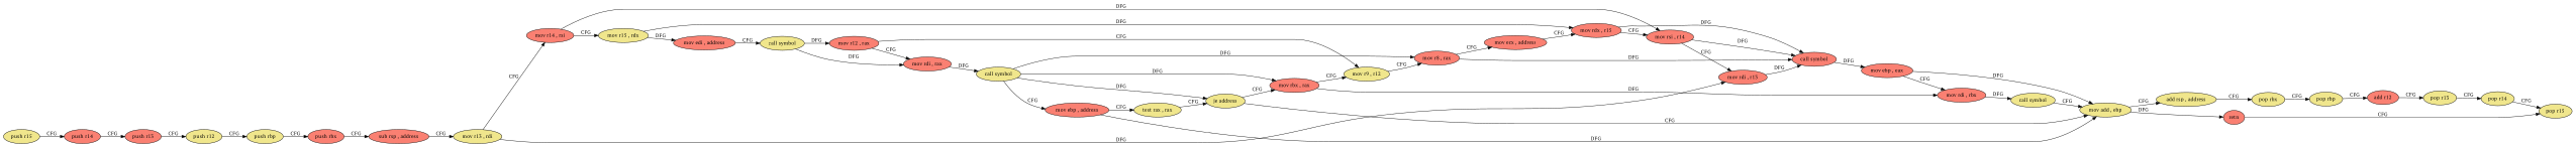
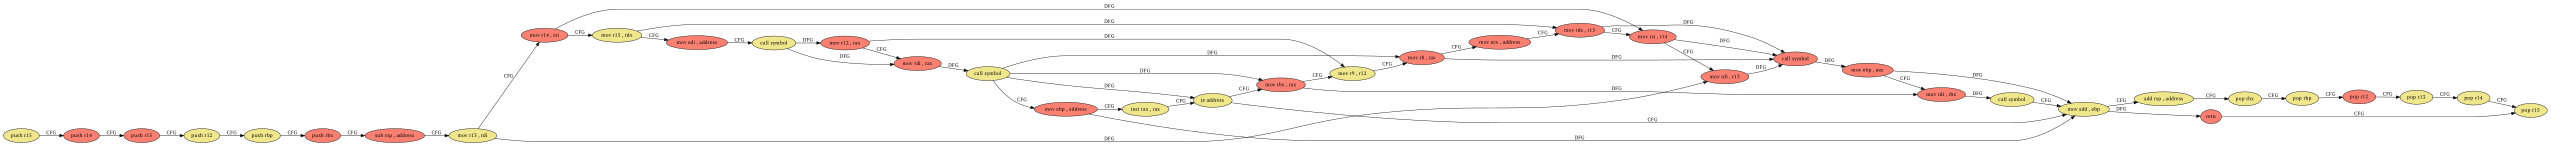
  digraph {
    fontname="PT Serif"
    rankdir=LR
    node [fillcolor=salmon fontname="PT Serif" style=filled]
    edge [fontname="PT Serif"]
    n1 [fillcolor=khaki label="push r15"]
    n2 [label="push r14"]
    n3 [label="push r13"]
    n4 [fillcolor=khaki label="push r12"]
    n5 [fillcolor=khaki label="push rbp"]
    n6 [label="push rbx"]
    n7 [label="sub rsp , address"]
    n8 [fillcolor=khaki label="mov r13 , rdi"]
    n9 [label="mov r14 , rsi"]
    n10 [label="mov rdi , r13"]
    n11 [fillcolor=khaki label="mov r15 , rdx"]
    n12 [label="mov rsi , r14"]
    n13 [label="call symbol"]
    n14 [label="mov edi , address"]
    n15 [label="mov rdx , r15"]
    n16 [fillcolor=khaki label="call symbol"]
    n17 [label="mov r12 , rax"]
    n18 [label="mov rdi , rax"]
    n19 [fillcolor=khaki label="mov r9 , r12"]
    n20 [fillcolor=khaki label="call symbol"]
    n21 [label="mov r8 , rax"]
    n22 [label="mov ebp , address"]
    n23 [fillcolor=khaki label="je address"]
    n24 [label="mov rbx , rax"]
    n25 [fillcolor=khaki label="test rax , rax"]
    n26 [fillcolor=khaki label="mov add , ebp"]
    n27 [label="mov rdi , rbx"]
    n28 [label="mov ecx , address"]
    n29 [fillcolor=khaki label="add rsp , address"]
    n30 [label=retn]
    n31 [fillcolor=khaki label="pop rbx"]
    n32 [fillcolor=khaki label="pop r15"]
    n33 [fillcolor=khaki label="call symbol"]
    n34 [fillcolor=khaki label="pop rbp"]
-   n35 [label="add r12"]
+   n35 [label="pop r12"]
    n36 [fillcolor=khaki label="pop r13"]
    n37 [fillcolor=khaki label="pop r14"]
    n38 [label="mov ebp , eax"]
    n1 -> n2 [label=CFG]
    n2 -> n3 [label=CFG]
    n3 -> n4 [label=CFG]
    n4 -> n5 [label=CFG]
    n5 -> n6 [label=CFG]
    n6 -> n7 [label=CFG]
    n7 -> n8 [label=CFG]
    n8 -> n9 [label=CFG]
    n8 -> n10 [label=DFG]
    n9 -> n11 [label=CFG]
    n9 -> n12 [label=DFG]
    n10 -> n13 [label=DFG]
-   n11 -> n14 [label=DFG]
+   n11 -> n14 [label=CFG]
    n11 -> n15 [label=DFG]
    n12 -> n10 [label=CFG]
    n12 -> n13 [label=DFG]
    n13 -> n38 [label=DFG]
    n14 -> n16 [label=CFG]
    n15 -> n12 [label=CFG]
    n15 -> n13 [label=DFG]
    n16 -> n17 [label=DFG]
    n16 -> n18 [label=DFG]
    n17 -> n18 [label=CFG]
-   n17 -> n19 [label=CFG]
+   n17 -> n19 [label=DFG]
    n18 -> n20 [label=DFG]
    n19 -> n21 [label=CFG]
    n20 -> n21 [label=DFG]
    n20 -> n22 [label=CFG]
    n20 -> n23 [label=DFG]
    n20 -> n24 [label=DFG]
    n21 -> n13 [label=DFG]
    n21 -> n28 [label=CFG]
    n22 -> n25 [label=CFG]
    n22 -> n26 [label=DFG]
    n23 -> n24 [label=CFG]
    n23 -> n26 [label=CFG]
    n24 -> n19 [label=CFG]
    n24 -> n27 [label=DFG]
    n25 -> n23 [label=CFG]
    n26 -> n29 [label=CFG]
    n26 -> n30 [label=DFG]
    n27 -> n33 [label=DFG]
    n28 -> n15 [label=CFG]
    n29 -> n31 [label=CFG]
    n30 -> n32 [label=CFG]
    n31 -> n34 [label=CFG]
    n33 -> n26 [label=CFG]
    n34 -> n35 [label=CFG]
    n35 -> n36 [label=CFG]
    n36 -> n37 [label=CFG]
    n37 -> n32 [label=CFG]
    n38 -> n26 [label=DFG]
    n38 -> n27 [label=CFG]
  }
